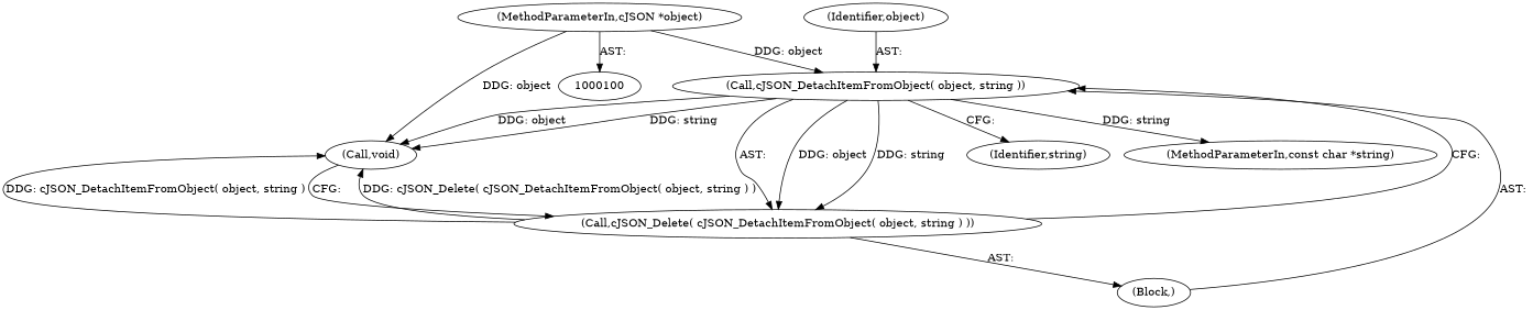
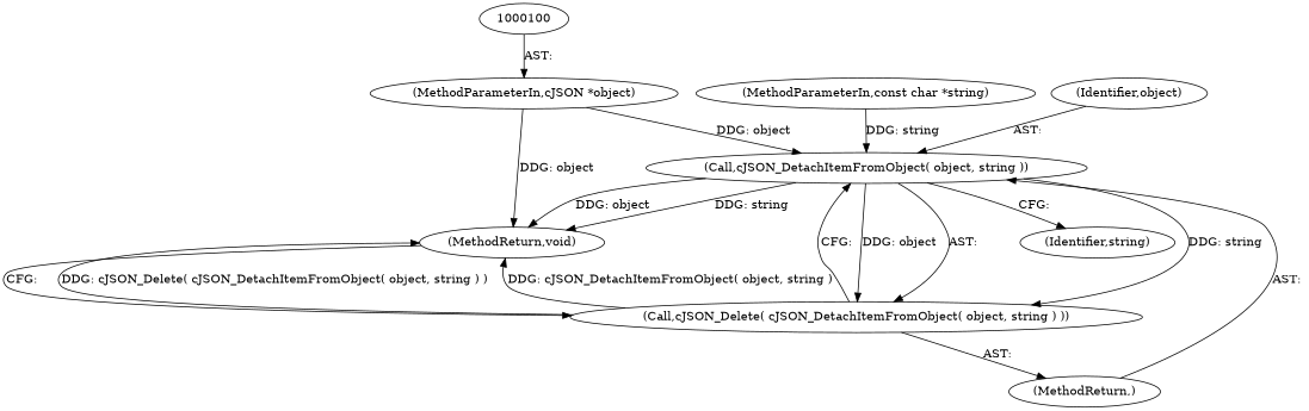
  digraph {
    n1 [label="(MethodParameterIn,cJSON *object)"]
    n2 [label="(Call,cJSON_DetachItemFromObject( object, string ))"]
-   n3 [label="(Call,void)"]
+   n3 [label="(MethodReturn,void)"]
    1000100
    n5 [label="(Call,cJSON_Delete( cJSON_DetachItemFromObject( object, string ) ))"]
    n6 [label="(Identifier,string)"]
-   n7 [label="(Block,)"]
+   n7 [label="(MethodReturn,)"]
    n8 [label="(MethodParameterIn,const char *string)"]
    n9 [label="(Identifier,object)"]
    n1 -> n2 [label="DDG: object"]
    n1 -> n3 [label="DDG: object"]
-   n1 -> 1000100 [label="AST: "]
+   1000100 -> n1 [label="AST: "]
    n2 -> n3 [label="DDG: string"]
    n2 -> n3 [label="DDG: object"]
    n2 -> n5 [label="AST: "]
    n2 -> n5 [label="DDG: object"]
    n2 -> n5 [label="DDG: string"]
    n2 -> n6 [label="CFG: "]
    n3 -> n5 [label="CFG: "]
    n5 -> n2 [label="CFG: "]
    n5 -> n3 [label="DDG: cJSON_Delete( cJSON_DetachItemFromObject( object, string ) )"]
    n5 -> n3 [label="DDG: cJSON_DetachItemFromObject( object, string )"]
    n5 -> n7 [label="AST: "]
    n7 -> n2 [label="AST: "]
-   n2 -> n8 [label="DDG: string"]
+   n8 -> n2 [label="DDG: string"]
    n9 -> n2 [label="AST: "]
  }
